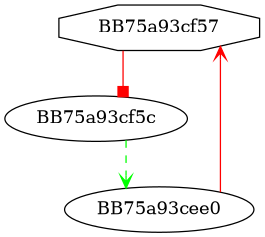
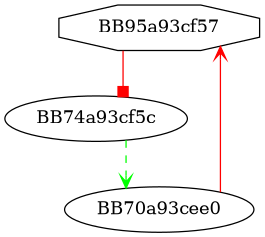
  digraph {
    splines=ortho
    node [shape=ellipse]
    edge [arrowhead=vee color=red style=solid]
-   BB75a93cf57 [shape=octagon]
-   BB75a93cee0
-   BB75a93cf5c
+   BB75a93cf57 [shape=octagon label=BB95a93cf57]
+   BB75a93cee0 [label=BB70a93cee0]
+   BB75a93cf5c [label=BB74a93cf5c]
    BB75a93cf57 -> BB75a93cf5c [arrowhead=box]
    BB75a93cee0 -> BB75a93cf57
    BB75a93cf5c -> BB75a93cee0 [color=green style=dashed]
  }
